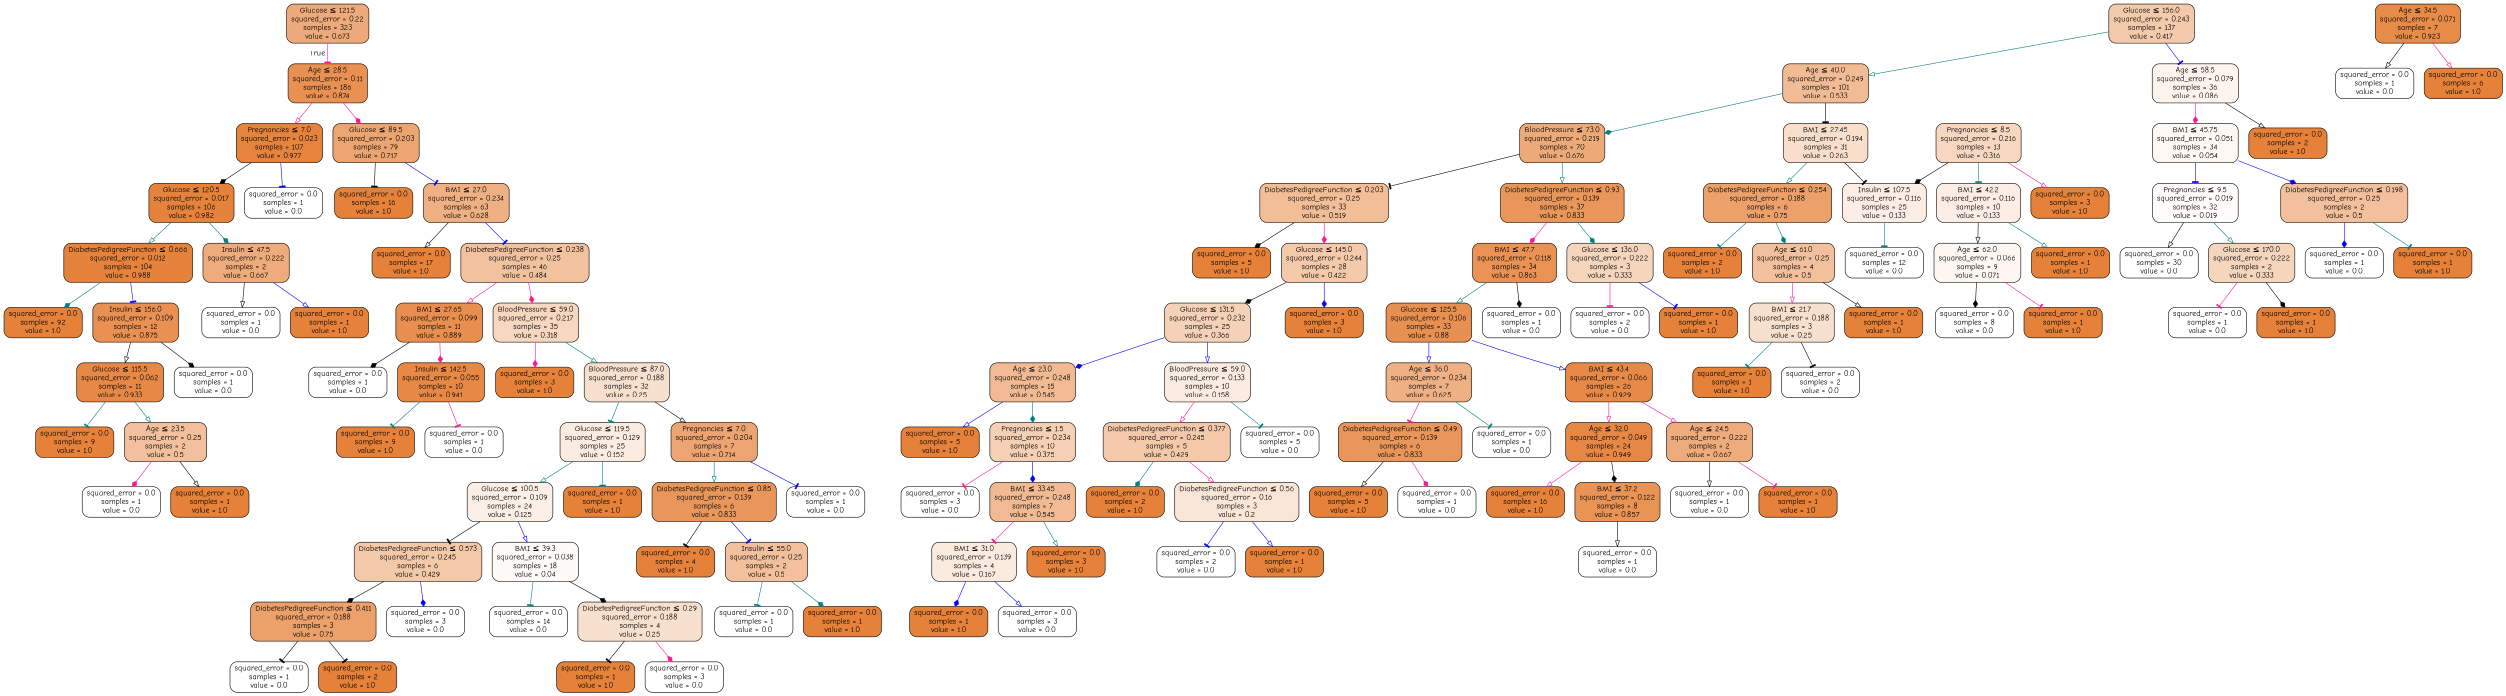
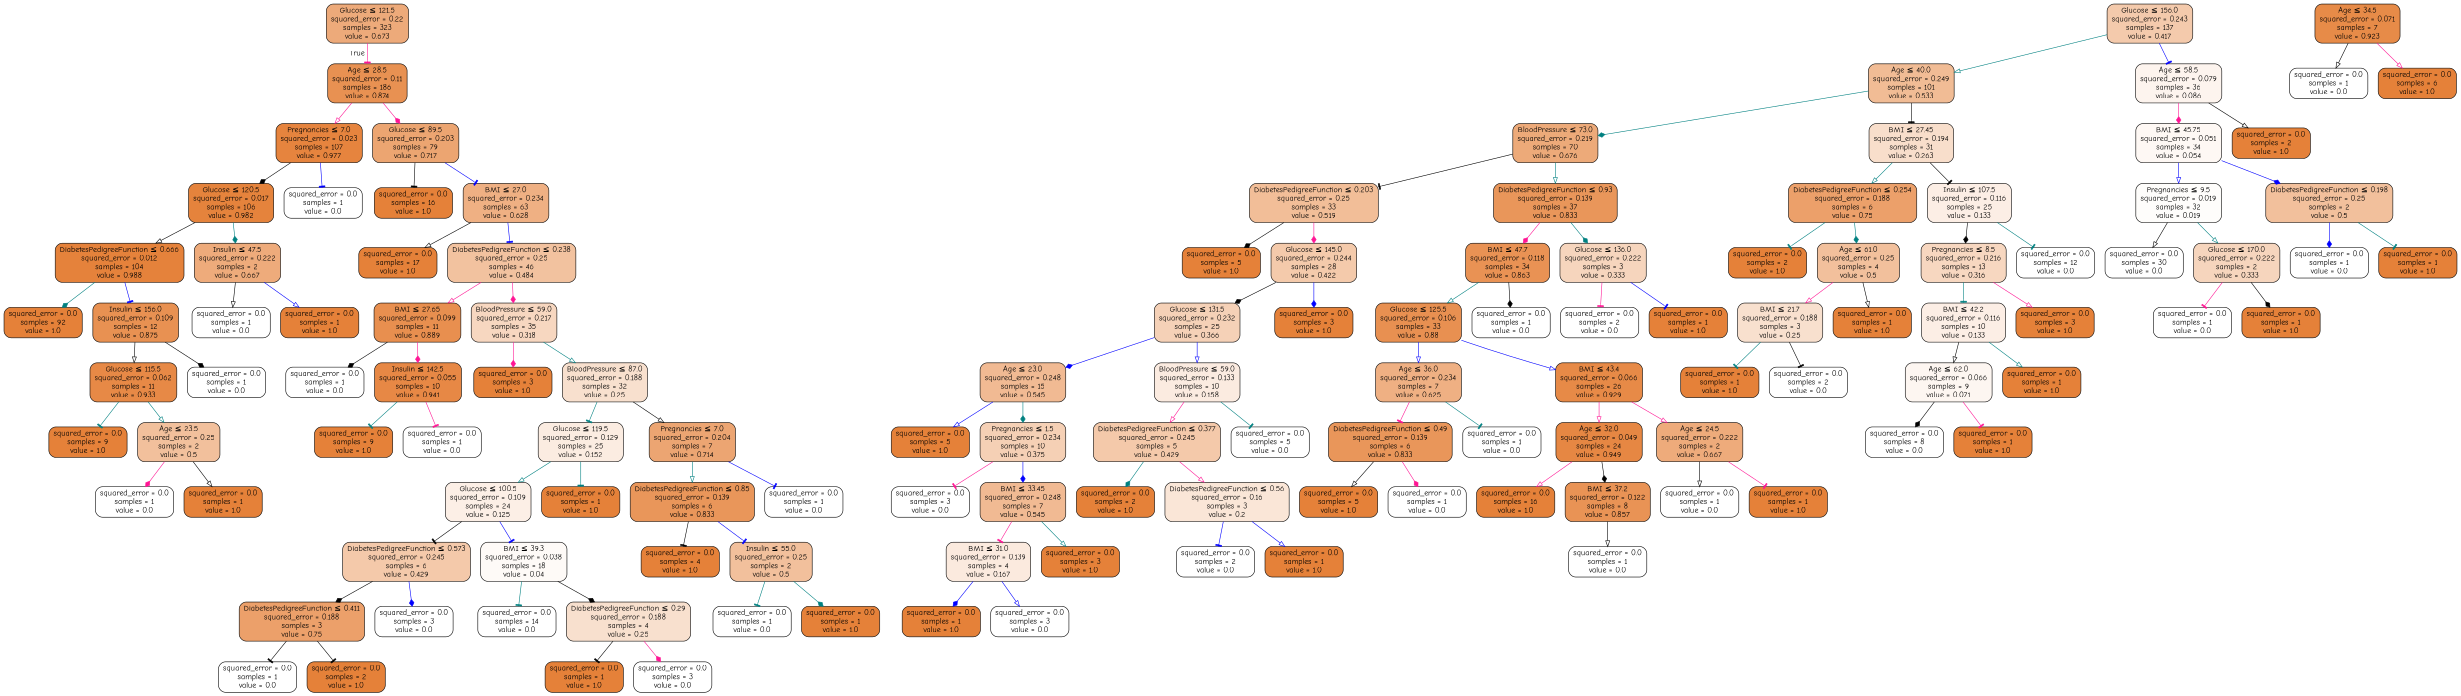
  digraph {
    fontname="Comic Neue"
    node [color=black fillcolor="#e58139" fontname="Comic Neue" shape=box style="filled, rounded"]
    edge [arrowhead=onormal color=black fontname="Comic Neue"]
    n1 [fillcolor="#edaa7a" label=<Glucose &le; 121.5<br/>squared_error = 0.22<br/>samples = 323<br/>value = 0.673>]
    n2 [fillcolor="#e89152" label=<Age &le; 28.5<br/>squared_error = 0.11<br/>samples = 186<br/>value = 0.874>]
    n3 [fillcolor="#e6843e" label=<Pregnancies &le; 7.0<br/>squared_error = 0.023<br/>samples = 107<br/>value = 0.977>]
    n4 [fillcolor="#eca571" label=<Glucose &le; 89.5<br/>squared_error = 0.203<br/>samples = 79<br/>value = 0.717>]
    n5 [fillcolor="#f4caac" label=<Glucose &le; 156.0<br/>squared_error = 0.243<br/>samples = 137<br/>value = 0.417>]
    n6 [fillcolor="#f1bc95" label=<Age &le; 40.0<br/>squared_error = 0.249<br/>samples = 101<br/>value = 0.533>]
    n7 [fillcolor="#fdf4ee" label=<Age &le; 58.5<br/>squared_error = 0.079<br/>samples = 36<br/>value = 0.086>]
    n8 [fillcolor="#e5833c" label=<Glucose &le; 120.5<br/>squared_error = 0.017<br/>samples = 106<br/>value = 0.982>]
    n9 [fillcolor="#ffffff" label=<squared_error = 0.0<br/>samples = 1<br/>value = 0.0>]
    n10 [label=<squared_error = 0.0<br/>samples = 16<br/>value = 1.0>]
    n11 [fillcolor="#efb083" label=<BMI &le; 27.0<br/>squared_error = 0.234<br/>samples = 63<br/>value = 0.628>]
    n12 [fillcolor="#e5823b" label=<DiabetesPedigreeFunction &le; 0.666<br/>squared_error = 0.012<br/>samples = 104<br/>value = 0.988>]
    n13 [fillcolor="#eeab7b" label=<Insulin &le; 47.5<br/>squared_error = 0.222<br/>samples = 2<br/>value = 0.667>]
    n14 [label=<squared_error = 0.0<br/>samples = 92<br/>value = 1.0>]
    n15 [fillcolor="#e89152" label=<Insulin &le; 156.0<br/>squared_error = 0.109<br/>samples = 12<br/>value = 0.875>]
    n16 [fillcolor="#ffffff" label=<squared_error = 0.0<br/>samples = 1<br/>value = 0.0>]
    n17 [label=<squared_error = 0.0<br/>samples = 1<br/>value = 1.0>]
    n18 [fillcolor="#e78946" label=<Glucose &le; 115.5<br/>squared_error = 0.062<br/>samples = 11<br/>value = 0.933>]
    n19 [fillcolor="#ffffff" label=<squared_error = 0.0<br/>samples = 1<br/>value = 0.0>]
    n20 [label=<squared_error = 0.0<br/>samples = 9<br/>value = 1.0>]
    n21 [fillcolor="#f2c09c" label=<Age &le; 23.5<br/>squared_error = 0.25<br/>samples = 2<br/>value = 0.5>]
    n22 [fillcolor="#ffffff" label=<squared_error = 0.0<br/>samples = 1<br/>value = 0.0>]
    n23 [label=<squared_error = 0.0<br/>samples = 1<br/>value = 1.0>]
    n24 [label=<squared_error = 0.0<br/>samples = 17<br/>value = 1.0>]
    n25 [fillcolor="#f2c29f" label=<DiabetesPedigreeFunction &le; 0.238<br/>squared_error = 0.25<br/>samples = 46<br/>value = 0.484>]
    n26 [fillcolor="#e88f4f" label=<BMI &le; 27.65<br/>squared_error = 0.099<br/>samples = 11<br/>value = 0.889>]
    n27 [fillcolor="#f7d7c0" label=<BloodPressure &le; 59.0<br/>squared_error = 0.217<br/>samples = 35<br/>value = 0.318>]
    n28 [fillcolor="#ffffff" label=<squared_error = 0.0<br/>samples = 1<br/>value = 0.0>]
    n29 [fillcolor="#e78845" label=<Insulin &le; 142.5<br/>squared_error = 0.055<br/>samples = 10<br/>value = 0.941>]
    n30 [label=<squared_error = 0.0<br/>samples = 3<br/>value = 1.0>]
    n31 [fillcolor="#f8e0ce" label=<BloodPressure &le; 87.0<br/>squared_error = 0.188<br/>samples = 32<br/>value = 0.25>]
    n32 [label=<squared_error = 0.0<br/>samples = 9<br/>value = 1.0>]
    n33 [fillcolor="#ffffff" label=<squared_error = 0.0<br/>samples = 1<br/>value = 0.0>]
    n34 [fillcolor="#fbece1" label=<Glucose &le; 119.5<br/>squared_error = 0.129<br/>samples = 25<br/>value = 0.152>]
    n35 [fillcolor="#eca572" label=<Pregnancies &le; 7.0<br/>squared_error = 0.204<br/>samples = 7<br/>value = 0.714>]
    n36 [fillcolor="#fcefe6" label=<Glucose &le; 100.5<br/>squared_error = 0.109<br/>samples = 24<br/>value = 0.125>]
    n37 [label=<squared_error = 0.0<br/>samples = 1<br/>value = 1.0>]
    n38 [fillcolor="#e9965a" label=<DiabetesPedigreeFunction &le; 0.85<br/>squared_error = 0.139<br/>samples = 6<br/>value = 0.833>]
    n39 [fillcolor="#ffffff" label=<squared_error = 0.0<br/>samples = 1<br/>value = 0.0>]
    n40 [fillcolor="#f4c9aa" label=<DiabetesPedigreeFunction &le; 0.573<br/>squared_error = 0.245<br/>samples = 6<br/>value = 0.429>]
    n41 [fillcolor="#fefaf7" label=<BMI &le; 39.3<br/>squared_error = 0.038<br/>samples = 18<br/>value = 0.04>]
    n42 [fillcolor="#eca06a" label=<DiabetesPedigreeFunction &le; 0.411<br/>squared_error = 0.188<br/>samples = 3<br/>value = 0.75>]
    n43 [fillcolor="#ffffff" label=<squared_error = 0.0<br/>samples = 3<br/>value = 0.0>]
    n44 [fillcolor="#ffffff" label=<squared_error = 0.0<br/>samples = 14<br/>value = 0.0>]
    n45 [fillcolor="#f8e0ce" label=<DiabetesPedigreeFunction &le; 0.29<br/>squared_error = 0.188<br/>samples = 4<br/>value = 0.25>]
    n46 [fillcolor="#ffffff" label=<squared_error = 0.0<br/>samples = 1<br/>value = 0.0>]
    n47 [label=<squared_error = 0.0<br/>samples = 2<br/>value = 1.0>]
    n48 [label=<squared_error = 0.0<br/>samples = 1<br/>value = 1.0>]
    n49 [fillcolor="#ffffff" label=<squared_error = 0.0<br/>samples = 3<br/>value = 0.0>]
    n50 [label=<squared_error = 0.0<br/>samples = 4<br/>value = 1.0>]
    n51 [fillcolor="#f2c09c" label=<Insulin &le; 55.0<br/>squared_error = 0.25<br/>samples = 2<br/>value = 0.5>]
    n52 [fillcolor="#ffffff" label=<squared_error = 0.0<br/>samples = 1<br/>value = 0.0>]
    n53 [label=<squared_error = 0.0<br/>samples = 1<br/>value = 1.0>]
    n54 [fillcolor="#edaa79" label=<BloodPressure &le; 73.0<br/>squared_error = 0.219<br/>samples = 70<br/>value = 0.676>]
    n55 [fillcolor="#f8decb" label=<BMI &le; 27.45<br/>squared_error = 0.194<br/>samples = 31<br/>value = 0.263>]
    n56 [fillcolor="#fef8f4" label=<BMI &le; 45.75<br/>squared_error = 0.051<br/>samples = 34<br/>value = 0.054>]
    n57 [label=<squared_error = 0.0<br/>samples = 2<br/>value = 1.0>]
    n58 [fillcolor="#f2be98" label=<DiabetesPedigreeFunction &le; 0.203<br/>squared_error = 0.25<br/>samples = 33<br/>value = 0.519>]
    n59 [fillcolor="#e9965a" label=<DiabetesPedigreeFunction &le; 0.93<br/>squared_error = 0.139<br/>samples = 37<br/>value = 0.833>]
    n60 [fillcolor="#eca06a" label=<DiabetesPedigreeFunction &le; 0.254<br/>squared_error = 0.188<br/>samples = 6<br/>value = 0.75>]
    n61 [fillcolor="#fceee5" label=<Insulin &le; 107.5<br/>squared_error = 0.116<br/>samples = 25<br/>value = 0.133>]
    n62 [label=<squared_error = 0.0<br/>samples = 5<br/>value = 1.0>]
    n63 [fillcolor="#f4caab" label=<Glucose &le; 145.0<br/>squared_error = 0.244<br/>samples = 28<br/>value = 0.422>]
    n64 [fillcolor="#e99254" label=<BMI &le; 47.7<br/>squared_error = 0.118<br/>samples = 34<br/>value = 0.863>]
    n65 [fillcolor="#f6d5bd" label=<Glucose &le; 136.0<br/>squared_error = 0.222<br/>samples = 3<br/>value = 0.333>]
    n66 [fillcolor="#f5d1b7" label=<Glucose &le; 131.5<br/>squared_error = 0.232<br/>samples = 25<br/>value = 0.366>]
    n67 [label=<squared_error = 0.0<br/>samples = 3<br/>value = 1.0>]
    n68 [fillcolor="#f1ba93" label=<Age &le; 23.0<br/>squared_error = 0.248<br/>samples = 15<br/>value = 0.545>]
    n69 [fillcolor="#fbebe0" label=<BloodPressure &le; 59.0<br/>squared_error = 0.133<br/>samples = 10<br/>value = 0.158>]
    n70 [label=<squared_error = 0.0<br/>samples = 5<br/>value = 1.0>]
    n71 [fillcolor="#f5d0b5" label=<Pregnancies &le; 1.5<br/>squared_error = 0.234<br/>samples = 10<br/>value = 0.375>]
    n72 [fillcolor="#f4c9aa" label=<DiabetesPedigreeFunction &le; 0.377<br/>squared_error = 0.245<br/>samples = 5<br/>value = 0.429>]
    n73 [fillcolor="#ffffff" label=<squared_error = 0.0<br/>samples = 5<br/>value = 0.0>]
    n74 [fillcolor="#ffffff" label=<squared_error = 0.0<br/>samples = 3<br/>value = 0.0>]
    n75 [fillcolor="#f1ba93" label=<BMI &le; 33.45<br/>squared_error = 0.248<br/>samples = 7<br/>value = 0.545>]
    n76 [fillcolor="#fbeade" label=<BMI &le; 31.0<br/>squared_error = 0.139<br/>samples = 4<br/>value = 0.167>]
    n77 [label=<squared_error = 0.0<br/>samples = 3<br/>value = 1.0>]
    n78 [label=<squared_error = 0.0<br/>samples = 1<br/>value = 1.0>]
    n79 [fillcolor="#ffffff" label=<squared_error = 0.0<br/>samples = 3<br/>value = 0.0>]
    n80 [label=<squared_error = 0.0<br/>samples = 2<br/>value = 1.0>]
    n81 [fillcolor="#fae6d7" label=<DiabetesPedigreeFunction &le; 0.56<br/>squared_error = 0.16<br/>samples = 3<br/>value = 0.2>]
    n82 [fillcolor="#ffffff" label=<squared_error = 0.0<br/>samples = 2<br/>value = 0.0>]
    n83 [label=<squared_error = 0.0<br/>samples = 1<br/>value = 1.0>]
    n84 [fillcolor="#e89051" label=<Glucose &le; 125.5<br/>squared_error = 0.106<br/>samples = 33<br/>value = 0.88>]
    n85 [fillcolor="#ffffff" label=<squared_error = 0.0<br/>samples = 1<br/>value = 0.0>]
    n86 [fillcolor="#ffffff" label=<squared_error = 0.0<br/>samples = 2<br/>value = 0.0>]
    n87 [label=<squared_error = 0.0<br/>samples = 1<br/>value = 1.0>]
    n88 [fillcolor="#efb083" label=<Age &le; 36.0<br/>squared_error = 0.234<br/>samples = 7<br/>value = 0.625>]
    n89 [fillcolor="#e78a47" label=<BMI &le; 43.4<br/>squared_error = 0.066<br/>samples = 26<br/>value = 0.929>]
    n90 [fillcolor="#e9965a" label=<DiabetesPedigreeFunction &le; 0.49<br/>squared_error = 0.139<br/>samples = 6<br/>value = 0.833>]
    n91 [fillcolor="#ffffff" label=<squared_error = 0.0<br/>samples = 1<br/>value = 0.0>]
    n92 [fillcolor="#e68743" label=<Age &le; 32.0<br/>squared_error = 0.049<br/>samples = 24<br/>value = 0.949>]
    n93 [fillcolor="#eeab7b" label=<Age &le; 24.5<br/>squared_error = 0.222<br/>samples = 2<br/>value = 0.667>]
    n94 [label=<squared_error = 0.0<br/>samples = 5<br/>value = 1.0>]
    n95 [fillcolor="#ffffff" label=<squared_error = 0.0<br/>samples = 1<br/>value = 0.0>]
    n96 [label=<squared_error = 0.0<br/>samples = 16<br/>value = 1.0>]
    n97 [fillcolor="#e99355" label=<BMI &le; 37.2<br/>squared_error = 0.122<br/>samples = 8<br/>value = 0.857>]
    n98 [fillcolor="#ffffff" label=<squared_error = 0.0<br/>samples = 1<br/>value = 0.0>]
    n99 [label=<squared_error = 0.0<br/>samples = 1<br/>value = 1.0>]
    n100 [fillcolor="#ffffff" label=<squared_error = 0.0<br/>samples = 1<br/>value = 0.0>]
    n101 [fillcolor="#e78b48" label=<Age &le; 34.5<br/>squared_error = 0.071<br/>samples = 7<br/>value = 0.923>]
    n102 [fillcolor="#ffffff" label=<squared_error = 0.0<br/>samples = 1<br/>value = 0.0>]
    n103 [label=<squared_error = 0.0<br/>samples = 6<br/>value = 1.0>]
    n104 [label=<squared_error = 0.0<br/>samples = 2<br/>value = 1.0>]
    n105 [fillcolor="#f2c09c" label=<Age &le; 61.0<br/>squared_error = 0.25<br/>samples = 4<br/>value = 0.5>]
    n106 [fillcolor="#f7d7c0" label=<Pregnancies &le; 8.5<br/>squared_error = 0.216<br/>samples = 13<br/>value = 0.316>]
    n107 [fillcolor="#ffffff" label=<squared_error = 0.0<br/>samples = 12<br/>value = 0.0>]
    n108 [fillcolor="#f8e0ce" label=<BMI &le; 21.7<br/>squared_error = 0.188<br/>samples = 3<br/>value = 0.25>]
    n109 [label=<squared_error = 0.0<br/>samples = 1<br/>value = 1.0>]
    n110 [label=<squared_error = 0.0<br/>samples = 1<br/>value = 1.0>]
    n111 [fillcolor="#ffffff" label=<squared_error = 0.0<br/>samples = 2<br/>value = 0.0>]
    n112 [fillcolor="#fceee5" label=<BMI &le; 42.2<br/>squared_error = 0.116<br/>samples = 10<br/>value = 0.133>]
    n113 [label=<squared_error = 0.0<br/>samples = 3<br/>value = 1.0>]
    n114 [fillcolor="#fdf6f1" label=<Age &le; 62.0<br/>squared_error = 0.066<br/>samples = 9<br/>value = 0.071>]
    n115 [label=<squared_error = 0.0<br/>samples = 1<br/>value = 1.0>]
    n116 [fillcolor="#ffffff" label=<squared_error = 0.0<br/>samples = 8<br/>value = 0.0>]
    n117 [label=<squared_error = 0.0<br/>samples = 1<br/>value = 1.0>]
    n118 [fillcolor="#fefdfb" label=<Pregnancies &le; 9.5<br/>squared_error = 0.019<br/>samples = 32<br/>value = 0.019>]
    n119 [fillcolor="#f2c09c" label=<DiabetesPedigreeFunction &le; 0.198<br/>squared_error = 0.25<br/>samples = 2<br/>value = 0.5>]
    n120 [fillcolor="#ffffff" label=<squared_error = 0.0<br/>samples = 30<br/>value = 0.0>]
    n121 [fillcolor="#f6d5bd" label=<Glucose &le; 170.0<br/>squared_error = 0.222<br/>samples = 2<br/>value = 0.333>]
    n122 [fillcolor="#ffffff" label=<squared_error = 0.0<br/>samples = 1<br/>value = 0.0>]
    n123 [label=<squared_error = 0.0<br/>samples = 1<br/>value = 1.0>]
    n124 [fillcolor="#ffffff" label=<squared_error = 0.0<br/>samples = 1<br/>value = 0.0>]
    n125 [label=<squared_error = 0.0<br/>samples = 1<br/>value = 1.0>]
    n1 -> n2 [arrowhead=tee color=deeppink headlabel=True labelangle=45 labeldistance=2.5]
    n2 -> n3 [color=deeppink]
    n2 -> n4 [arrowhead=diamond color=deeppink]
    n3 -> n8 [arrowhead=diamond]
    n3 -> n9 [arrowhead=tee color=blue]
    n4 -> n10 [arrowhead=tee]
    n4 -> n11 [arrowhead=tee color=blue]
    n5 -> n6 [color=teal]
    n5 -> n7 [arrowhead=tee color=blue]
    n6 -> n54 [arrowhead=diamond color=teal]
    n6 -> n55 [arrowhead=tee]
    n7 -> n56 [arrowhead=diamond color=deeppink]
    n7 -> n57
-   n8 -> n12 [color=teal]
+   n8 -> n12
    n8 -> n13 [arrowhead=diamond color=teal]
    n11 -> n24
    n11 -> n25 [arrowhead=tee color=blue]
    n12 -> n14 [arrowhead=diamond color=teal]
    n12 -> n15 [arrowhead=tee color=blue]
    n13 -> n16
    n13 -> n17 [color=blue]
    n15 -> n18
    n15 -> n19 [arrowhead=diamond]
    n18 -> n20 [arrowhead=tee color=teal]
    n18 -> n21 [color=teal]
    n21 -> n22 [arrowhead=diamond color=deeppink]
    n21 -> n23
    n25 -> n26 [color=deeppink]
    n25 -> n27 [arrowhead=diamond color=deeppink]
    n26 -> n28 [arrowhead=diamond]
    n26 -> n29 [arrowhead=diamond color=deeppink]
    n27 -> n30 [arrowhead=diamond color=deeppink]
    n27 -> n31 [color=teal]
    n29 -> n32 [arrowhead=tee color=teal]
    n29 -> n33 [arrowhead=tee color=deeppink]
    n31 -> n34 [arrowhead=tee color=teal]
    n31 -> n35
    n34 -> n36 [color=teal]
    n34 -> n37 [arrowhead=tee color=teal]
    n35 -> n38 [color=teal]
    n35 -> n39 [arrowhead=tee color=blue]
    n36 -> n40 [arrowhead=tee]
-   n36 -> n41 [color=blue]
+   n36 -> n41 [arrowhead=tee color=blue]
    n38 -> n50 [arrowhead=tee]
    n38 -> n51 [arrowhead=tee color=blue]
    n40 -> n42 [arrowhead=diamond]
    n40 -> n43 [arrowhead=diamond color=blue]
    n41 -> n44 [arrowhead=tee color=teal]
    n41 -> n45 [arrowhead=diamond]
    n42 -> n46 [arrowhead=tee]
    n42 -> n47 [arrowhead=tee]
    n45 -> n48 [arrowhead=tee]
    n45 -> n49 [arrowhead=diamond color=deeppink]
    n51 -> n52 [arrowhead=tee color=teal]
    n51 -> n53 [arrowhead=diamond color=teal]
    n54 -> n58 [arrowhead=tee]
    n54 -> n59 [color=teal]
    n55 -> n60 [color=teal]
    n55 -> n61 [arrowhead=tee]
-   n56 -> n118 [arrowhead=tee color=blue]
+   n56 -> n118 [color=blue]
    n56 -> n119 [arrowhead=diamond color=blue]
    n58 -> n62 [arrowhead=diamond]
    n58 -> n63 [arrowhead=diamond color=deeppink]
    n59 -> n64 [arrowhead=diamond color=deeppink]
    n59 -> n65 [arrowhead=diamond color=teal]
    n60 -> n104 [arrowhead=tee color=teal]
    n60 -> n105 [arrowhead=diamond color=teal]
-   n106 -> n61 [arrowhead=diamond]
+   n61 -> n106 [arrowhead=diamond]
    n61 -> n107 [arrowhead=tee color=teal]
    n63 -> n66 [arrowhead=diamond]
    n63 -> n67 [arrowhead=diamond color=blue]
    n64 -> n84 [color=teal]
    n64 -> n85 [arrowhead=diamond]
    n65 -> n86 [arrowhead=tee color=deeppink]
    n65 -> n87 [arrowhead=tee color=blue]
    n66 -> n68 [arrowhead=diamond color=blue]
    n66 -> n69 [color=blue]
    n68 -> n70 [color=blue]
    n68 -> n71 [arrowhead=diamond color=teal]
    n69 -> n72 [color=deeppink]
    n69 -> n73 [arrowhead=tee color=teal]
    n71 -> n74 [arrowhead=tee color=deeppink]
    n71 -> n75 [arrowhead=diamond color=blue]
    n72 -> n80 [arrowhead=diamond color=teal]
    n72 -> n81 [color=deeppink]
    n75 -> n76 [arrowhead=tee color=deeppink]
    n75 -> n77 [color=teal]
    n76 -> n78 [arrowhead=diamond color=blue]
    n76 -> n79 [color=blue]
    n81 -> n82 [arrowhead=tee color=blue]
    n81 -> n83 [color=blue]
    n84 -> n88 [color=blue]
    n84 -> n89 [color=blue]
    n88 -> n90 [arrowhead=tee color=deeppink]
    n88 -> n91 [arrowhead=tee color=teal]
    n89 -> n92 [color=deeppink]
    n89 -> n93 [color=deeppink]
    n90 -> n94
    n90 -> n95 [arrowhead=diamond color=deeppink]
    n92 -> n96 [color=deeppink]
    n92 -> n97 [arrowhead=diamond]
    n93 -> n98
    n93 -> n99 [arrowhead=tee color=deeppink]
    n97 -> n100
    n101 -> n102
    n101 -> n103 [color=deeppink]
    n105 -> n108 [color=deeppink]
    n105 -> n109
    n106 -> n112 [arrowhead=tee color=teal]
    n106 -> n113 [color=deeppink]
    n108 -> n110 [arrowhead=tee color=teal]
    n108 -> n111 [arrowhead=tee]
    n112 -> n114
    n112 -> n115 [color=teal]
    n114 -> n116 [arrowhead=diamond]
    n114 -> n117 [arrowhead=tee color=deeppink]
    n118 -> n120
    n118 -> n121 [color=teal]
    n119 -> n122 [arrowhead=diamond color=blue]
    n119 -> n123 [arrowhead=tee color=teal]
    n121 -> n124 [arrowhead=tee color=deeppink]
    n121 -> n125 [arrowhead=diamond]
  }
